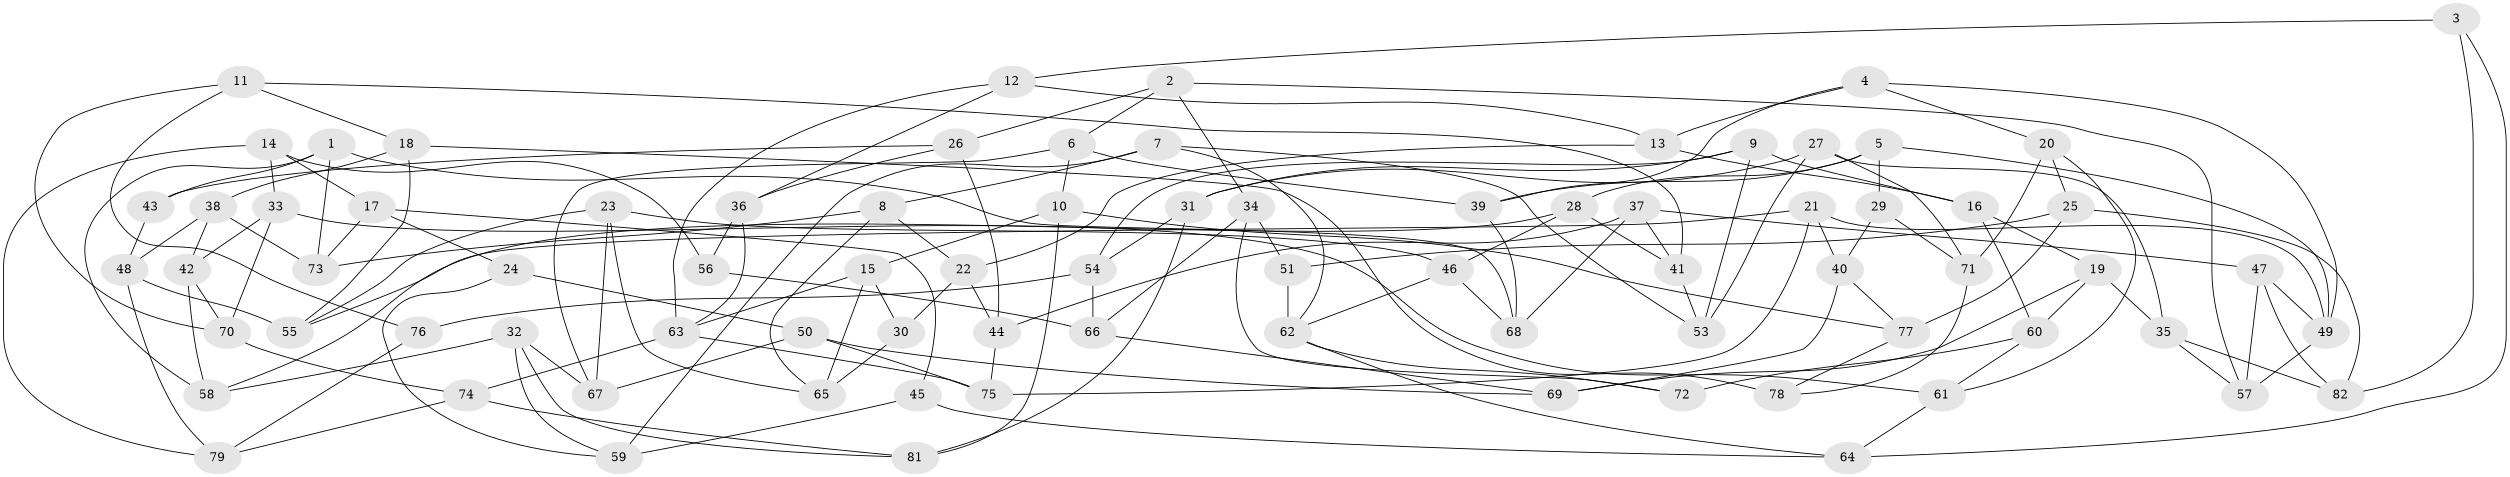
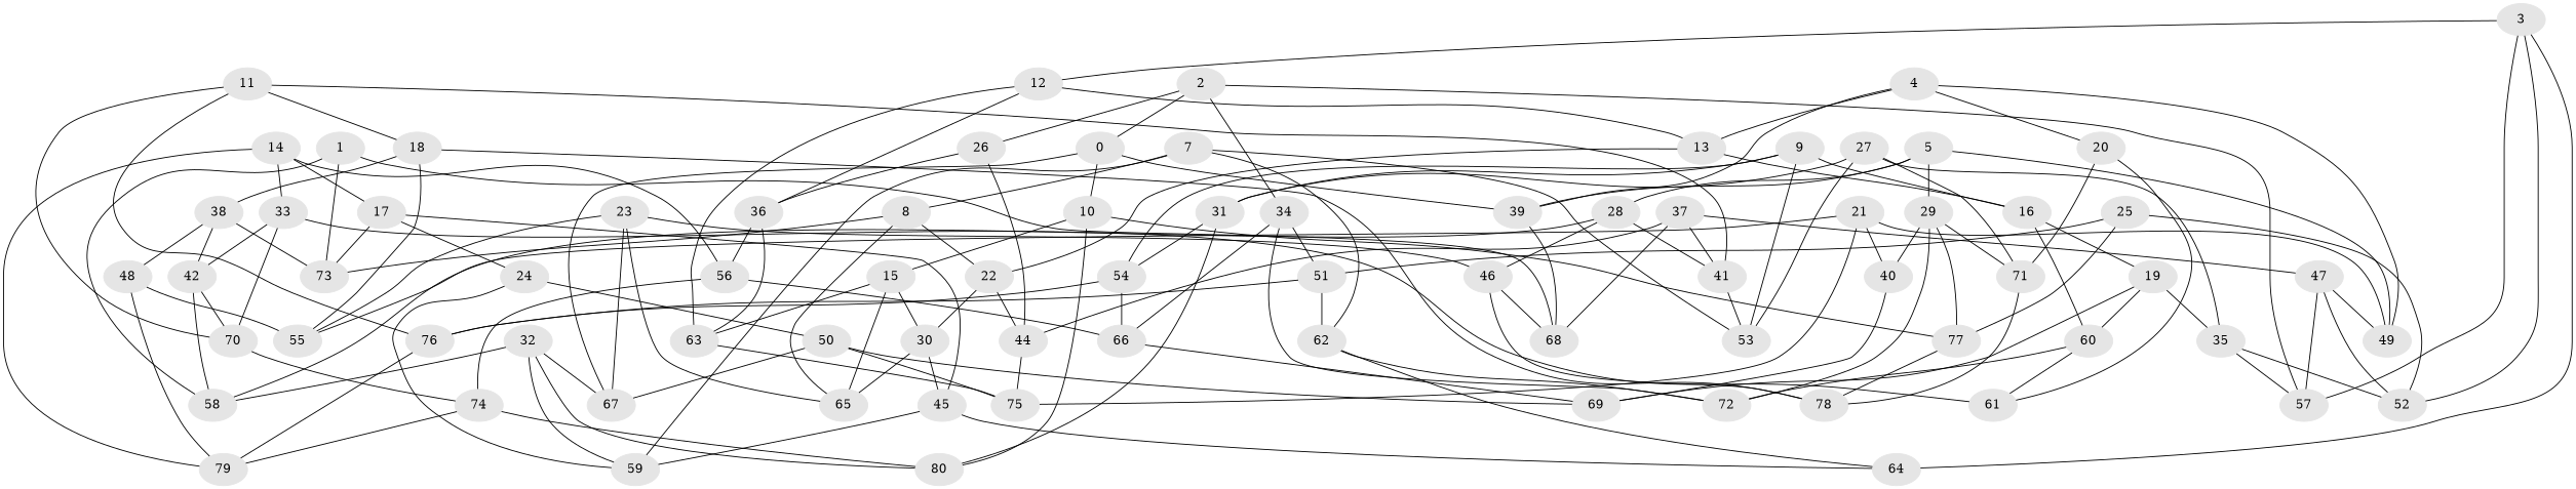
  graph {
    node [color=gray90 style=filled]
    1
-   43
    58
    68
    73
    48
    2
-   6
+   6 [label=0]
    26
    34
    57
    39
    10
    67
    36
    44
    51
    72
    66
    3
    12
-   52 [label=82]
+   52
    64
    13
    63
    4
    20
    49
    22
    16
    25
    61
    71
    5
    28
    29
    41
    46
    40
    15
    77
-   80 [label=81]
+   80
    7
    8
    53
    59
    62
    65
    30
    9
    31
    54
    19
    60
    76
    78
    11
    18
    70
    38
    55
    74
    79
    56
    75
    14
    17
    33
    24
    45
    42
    35
    69
    50
    21
    23
    27
    32
    37
    47
-   1 -- 43
    1 -- 58
    1 -- 68
    1 -- 73
-   43 -- 48
    48 -- 55
    48 -- 79
    2 -- 6
    2 -- 26
    2 -- 34
    2 -- 57
    6 -- 39
    6 -- 10
    6 -- 67
-   26 -- 43
    26 -- 36
    26 -- 44
    34 -- 51
    34 -- 72
    34 -- 66
    39 -- 68
    10 -- 15
    10 -- 77
    10 -- 80
    36 -- 63
    36 -- 56
    44 -- 75
    51 -- 62
+   51 -- 76
    66 -- 69
-   49 -- 57
+   3 -- 57
    3 -- 12
    3 -- 52
    3 -- 64
    12 -- 36
    12 -- 13
    12 -- 63
    13 -- 22
    13 -- 16
    63 -- 75
    4 -- 39
    4 -- 13
    4 -- 20
    4 -- 49
-   20 -- 25
    20 -- 61
    20 -- 71
    22 -- 44
    22 -- 30
    16 -- 19
    16 -- 60
    25 -- 51
    25 -- 52
    25 -- 77
-   61 -- 64
    71 -- 78
    5 -- 39
    5 -- 49
    5 -- 28
    5 -- 29
    28 -- 58
    28 -- 41
    28 -- 46
+   29 -- 72
    29 -- 71
    29 -- 40
    41 -- 53
    46 -- 68
-   46 -- 62
-   40 -- 77
+   46 -- 78
+   29 -- 77
    40 -- 69
    15 -- 63
    15 -- 65
    15 -- 30
    77 -- 78
    7 -- 8
    7 -- 53
    7 -- 59
    7 -- 62
    8 -- 73
    8 -- 22
    8 -- 65
    62 -- 72
    62 -- 64
    30 -- 65
+   30 -- 45
    9 -- 16
    9 -- 53
    9 -- 31
    9 -- 54
    31 -- 80
    31 -- 54
    54 -- 66
    54 -- 76
    19 -- 60
    19 -- 35
    19 -- 69
    60 -- 72
    60 -- 61
    76 -- 79
    11 -- 41
    11 -- 76
    11 -- 18
    11 -- 70
    18 -- 78
    18 -- 38
    18 -- 55
    70 -- 74
    38 -- 73
    38 -- 48
    38 -- 42
    74 -- 80
    74 -- 79
    56 -- 66
-   63 -- 74
+   56 -- 74
    14 -- 79
    14 -- 56
    14 -- 17
    14 -- 33
    17 -- 73
    17 -- 24
    17 -- 45
    33 -- 61
    33 -- 70
    33 -- 42
    24 -- 59
    24 -- 50
    45 -- 64
    45 -- 59
    42 -- 58
    42 -- 70
    35 -- 57
    35 -- 52
    50 -- 67
    50 -- 75
    50 -- 69
    21 -- 49
    21 -- 40
    21 -- 55
    21 -- 75
    23 -- 67
    23 -- 46
    23 -- 65
    23 -- 55
    27 -- 71
    27 -- 53
    27 -- 31
    27 -- 35
    32 -- 58
    32 -- 67
    32 -- 80
    32 -- 59
    37 -- 68
    37 -- 44
    37 -- 41
    37 -- 47
    47 -- 57
    47 -- 52
    47 -- 49
  }
